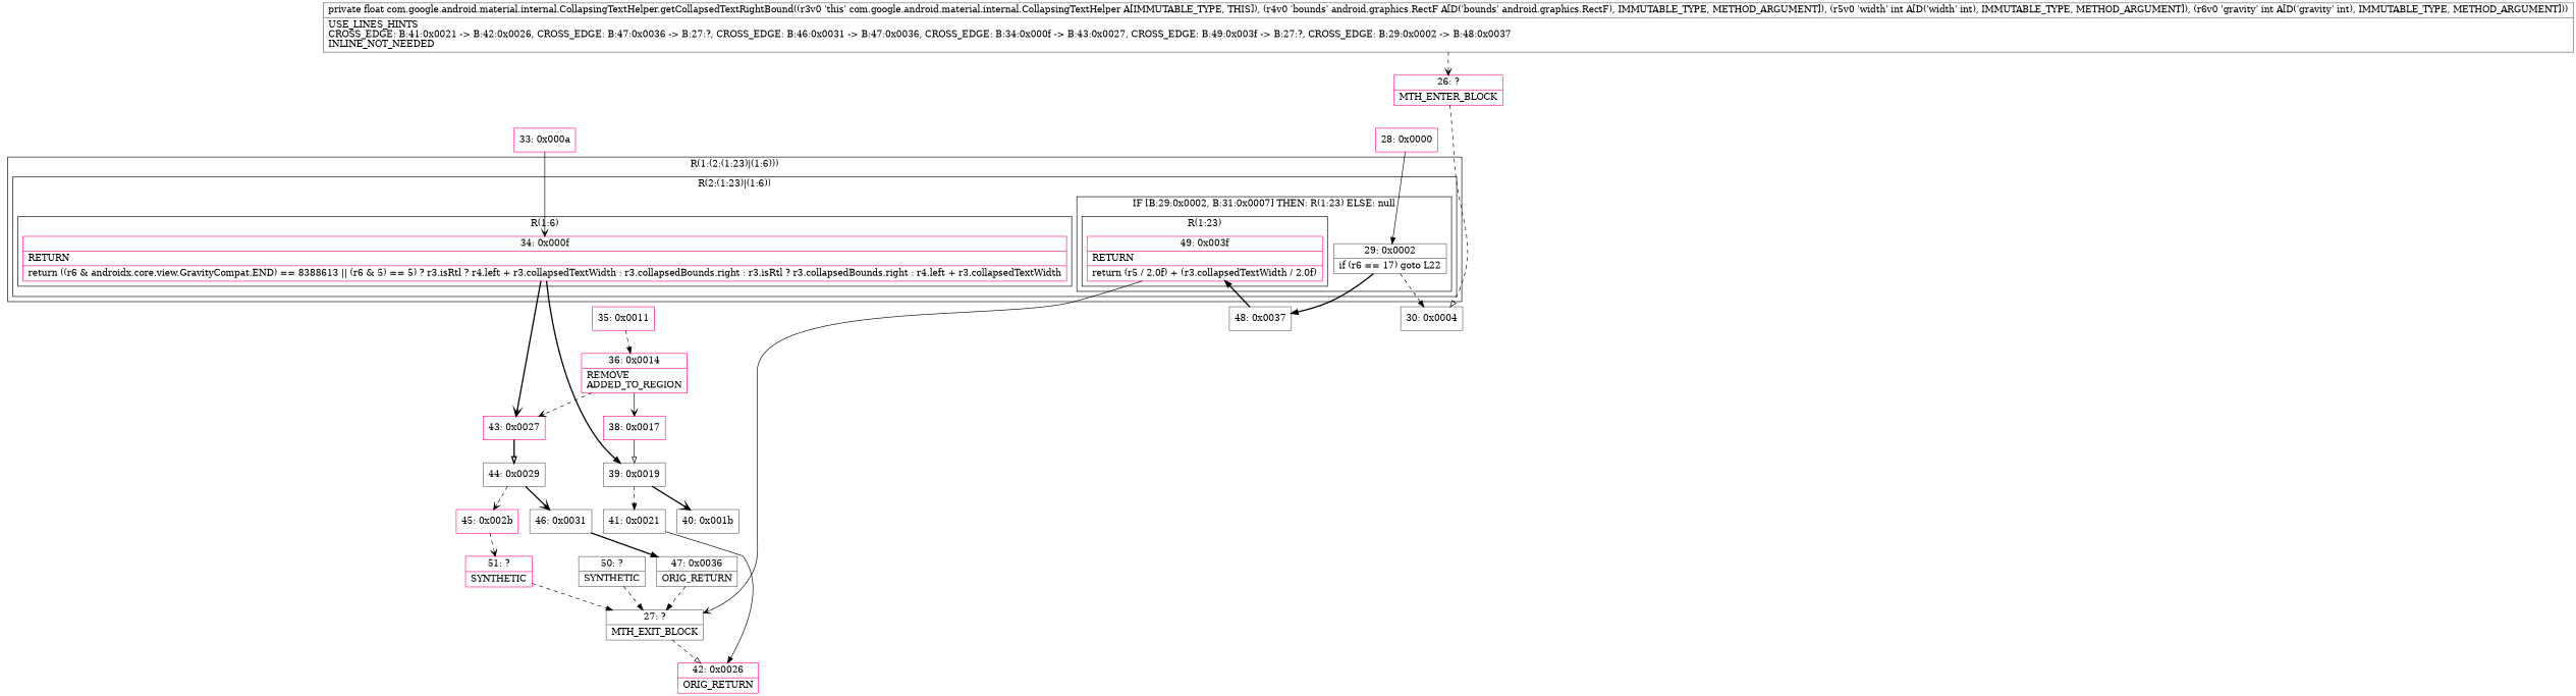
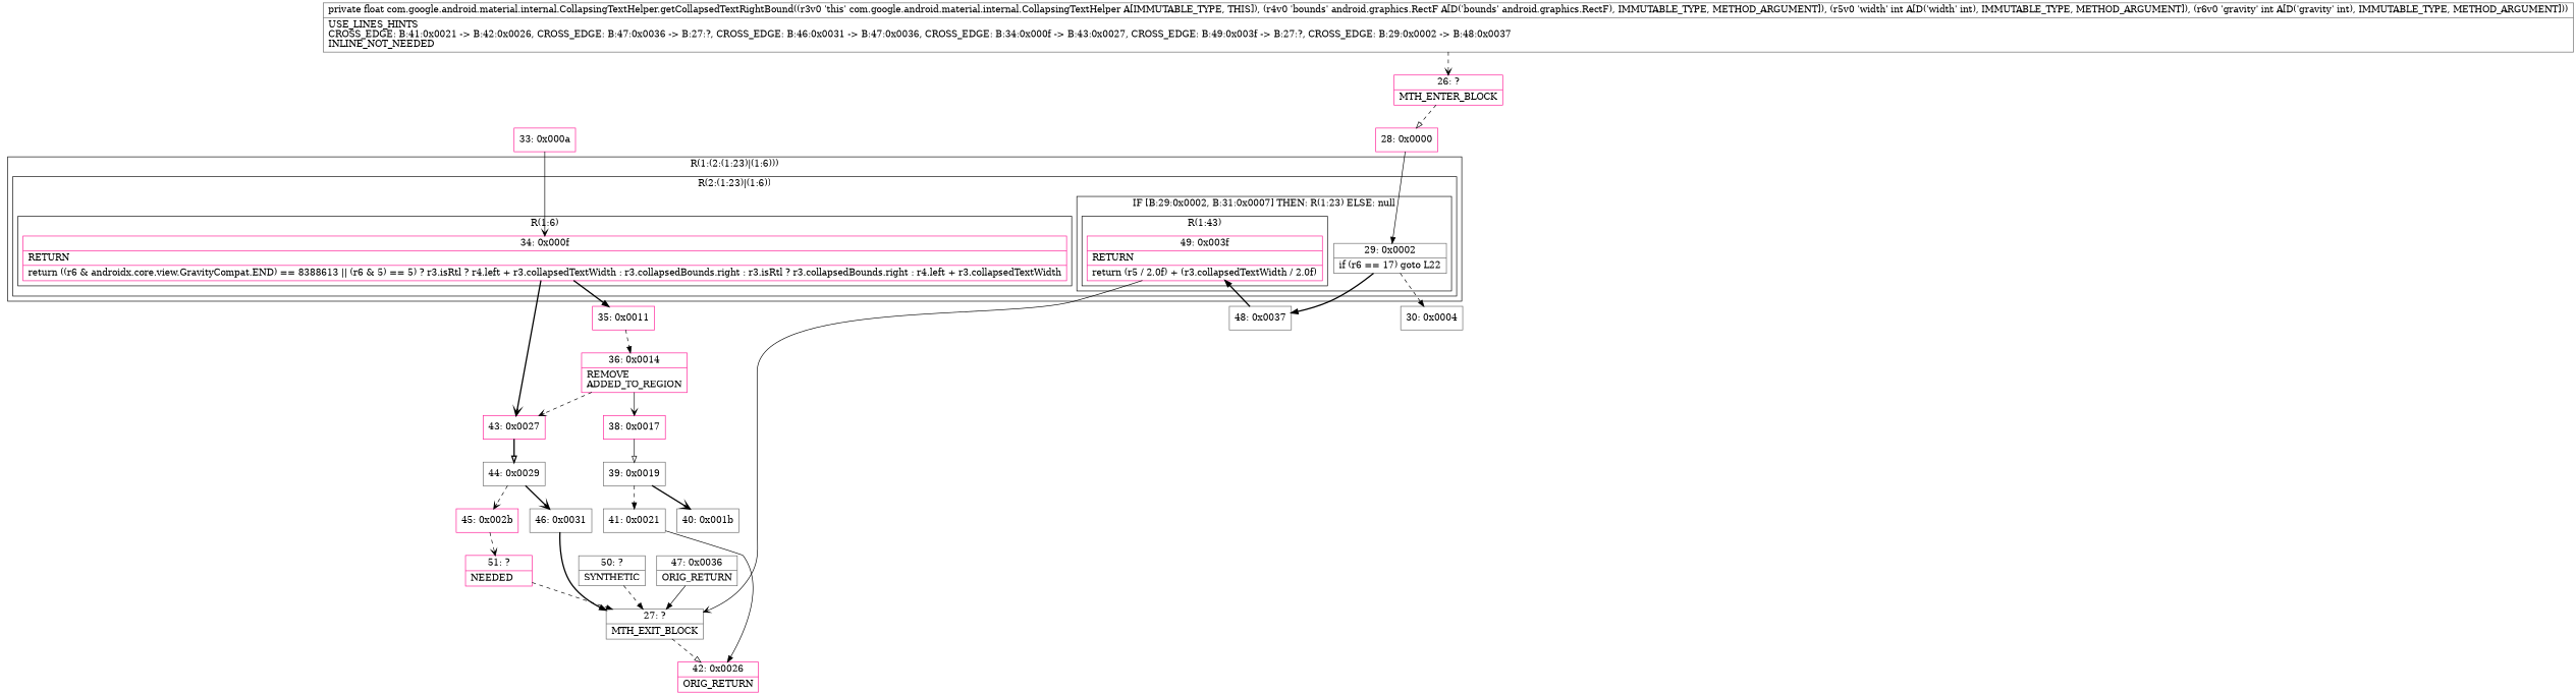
  digraph {
    node [color=deeppink shape=record]
    edge [arrowhead=normal style=dashed]
    n1 [label="{49\:\ 0x003f|RETURN\l|return (r5 \/ 2.0f) + (r3.collapsedTextWidth \/ 2.0f)\l}"]
    n2 [color=gray40 label="{29\:\ 0x0002|if (r6 == 17) goto L22\l}"]
    n3 [label="{34\:\ 0x000f|RETURN\l|return ((r6 & androidx.core.view.GravityCompat.END) == 8388613 \|\| (r6 & 5) == 5) ? r3.isRtl ? r4.left + r3.collapsedTextWidth : r3.collapsedBounds.right : r3.isRtl ? r3.collapsedBounds.right : r4.left + r3.collapsedTextWidth\l}"]
    n4 [color=gray40 label="{27\:\ ?|MTH_EXIT_BLOCK\l}"]
    n5 [color=gray40 label="{30\:\ 0x0004}"]
    n6 [color=gray40 label="{48\:\ 0x0037}"]
    n7 [label="{35\:\ 0x0011}"]
    n8 [label="{43\:\ 0x0027}"]
    n9 [label="{33\:\ 0x000a}"]
    n10 [label="{42\:\ 0x0026|ORIG_RETURN\l}"]
    n11 [label="{36\:\ 0x0014|REMOVE\lADDED_TO_REGION\l}"]
    n12 [color=gray40 label="{44\:\ 0x0029}"]
    n13 [label="{26\:\ ?|MTH_ENTER_BLOCK\l}"]
    n14 [label="{28\:\ 0x0000}"]
    n15 [label="{38\:\ 0x0017}"]
    n16 [color=gray40 label="{39\:\ 0x0019}"]
    n17 [color=gray40 label="{40\:\ 0x001b}"]
    n18 [color=gray40 label="{41\:\ 0x0021}"]
    n19 [color=gray40 label="{50\:\ ?|SYNTHETIC\l}"]
    n20 [label="{45\:\ 0x002b}"]
    n21 [color=gray40 label="{46\:\ 0x0031}"]
-   n22 [label="{51\:\ ?|SYNTHETIC\l}"]
+   n22 [label="{51\:\ ?|NEEDED\l}"]
    n23 [color=gray40 label="{47\:\ 0x0036|ORIG_RETURN\l}"]
    n24 [color=gray40 label="{private float com.google.android.material.internal.CollapsingTextHelper.getCollapsedTextRightBound((r3v0 'this' com.google.android.material.internal.CollapsingTextHelper A[IMMUTABLE_TYPE, THIS]), (r4v0 'bounds' android.graphics.RectF A[D('bounds' android.graphics.RectF), IMMUTABLE_TYPE, METHOD_ARGUMENT]), (r5v0 'width' int A[D('width' int), IMMUTABLE_TYPE, METHOD_ARGUMENT]), (r6v0 'gravity' int A[D('gravity' int), IMMUTABLE_TYPE, METHOD_ARGUMENT]))  | USE_LINES_HINTS\lCROSS_EDGE: B:41:0x0021 \-\> B:42:0x0026, CROSS_EDGE: B:47:0x0036 \-\> B:27:?, CROSS_EDGE: B:46:0x0031 \-\> B:47:0x0036, CROSS_EDGE: B:34:0x000f \-\> B:43:0x0027, CROSS_EDGE: B:49:0x003f \-\> B:27:?, CROSS_EDGE: B:29:0x0002 \-\> B:48:0x0037\lINLINE_NOT_NEEDED\l}"]
    subgraph cluster_1 {
      label="R(1:(2:(1:23)|(1:6)))"
      subgraph cluster_2 {
        label="R(2:(1:23)|(1:6))"
        subgraph cluster_3 {
          label="IF [B:29:0x0002, B:31:0x0007] THEN: R(1:23) ELSE: null"
          n2
          subgraph cluster_4 {
-           label="R(1:23)"
+           label="R(1:43)"
            n1
          }
        }
        subgraph cluster_5 {
          label="R(1:6)"
          n3
        }
      }
    }
    n1 -> n4 [arrowhead=vee style=solid]
    n2 -> n5
    n2 -> n6 [style=bold]
-   n3 -> n16 [style=bold]
+   n3 -> n7 [style=bold]
    n3 -> n8 [arrowhead=vee style=bold]
    n4 -> n10 [arrowhead=onormal]
    n6 -> n1 [style=bold]
    n7 -> n11
    n8 -> n12 [arrowhead=onormal style=bold]
    n9 -> n3 [arrowhead=vee style=solid]
    n11 -> n8 [arrowhead=vee]
    n11 -> n15 [arrowhead=vee style=solid]
    n12 -> n20 [arrowhead=vee]
    n12 -> n21 [arrowhead=vee style=bold]
-   n13 -> n5 [arrowhead=onormal]
+   n13 -> n14 [arrowhead=onormal]
    n14 -> n2 [style=solid]
    n15 -> n16 [arrowhead=onormal style=solid]
    n16 -> n17 [arrowhead=vee style=bold]
    n16 -> n18
    n18 -> n10 [style=solid]
    n19 -> n4
    n20 -> n22 [arrowhead=vee]
-   n21 -> n23 [style=bold]
+   n21 -> n4 [style=bold]
    n22 -> n4
-   n23 -> n4
+   n23 -> n4 [style=solid]
    n24 -> n13 [arrowhead=vee]
  }
